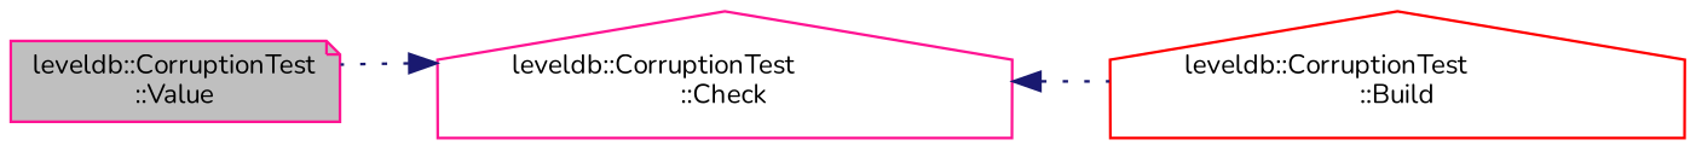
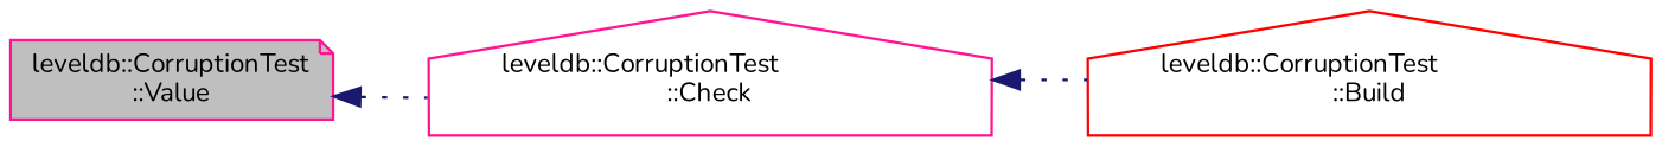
  digraph {
    fontname=Nunito
    rankdir=LR
    node [color=deeppink fillcolor=white fontname=Nunito fontsize=10 shape=house style=filled]
    edge [color=midnightblue dir=back fontname=Nunito fontsize=10 labelfontname=Helvetica labelfontsize=10 style=dotted]
    n1 [fillcolor=grey75 fontcolor=black height=0.2 label="leveldb::CorruptionTest\l::Value" shape=note width=0.4]
    n2 [height=0.2 label="leveldb::CorruptionTest\l::Check" width=0.4]
    n3 [color=red height=0.2 label="leveldb::CorruptionTest\l::Build" width=0.4]
-   n2 -> n1
+   n1 -> n2
    n2 -> n3
  }
